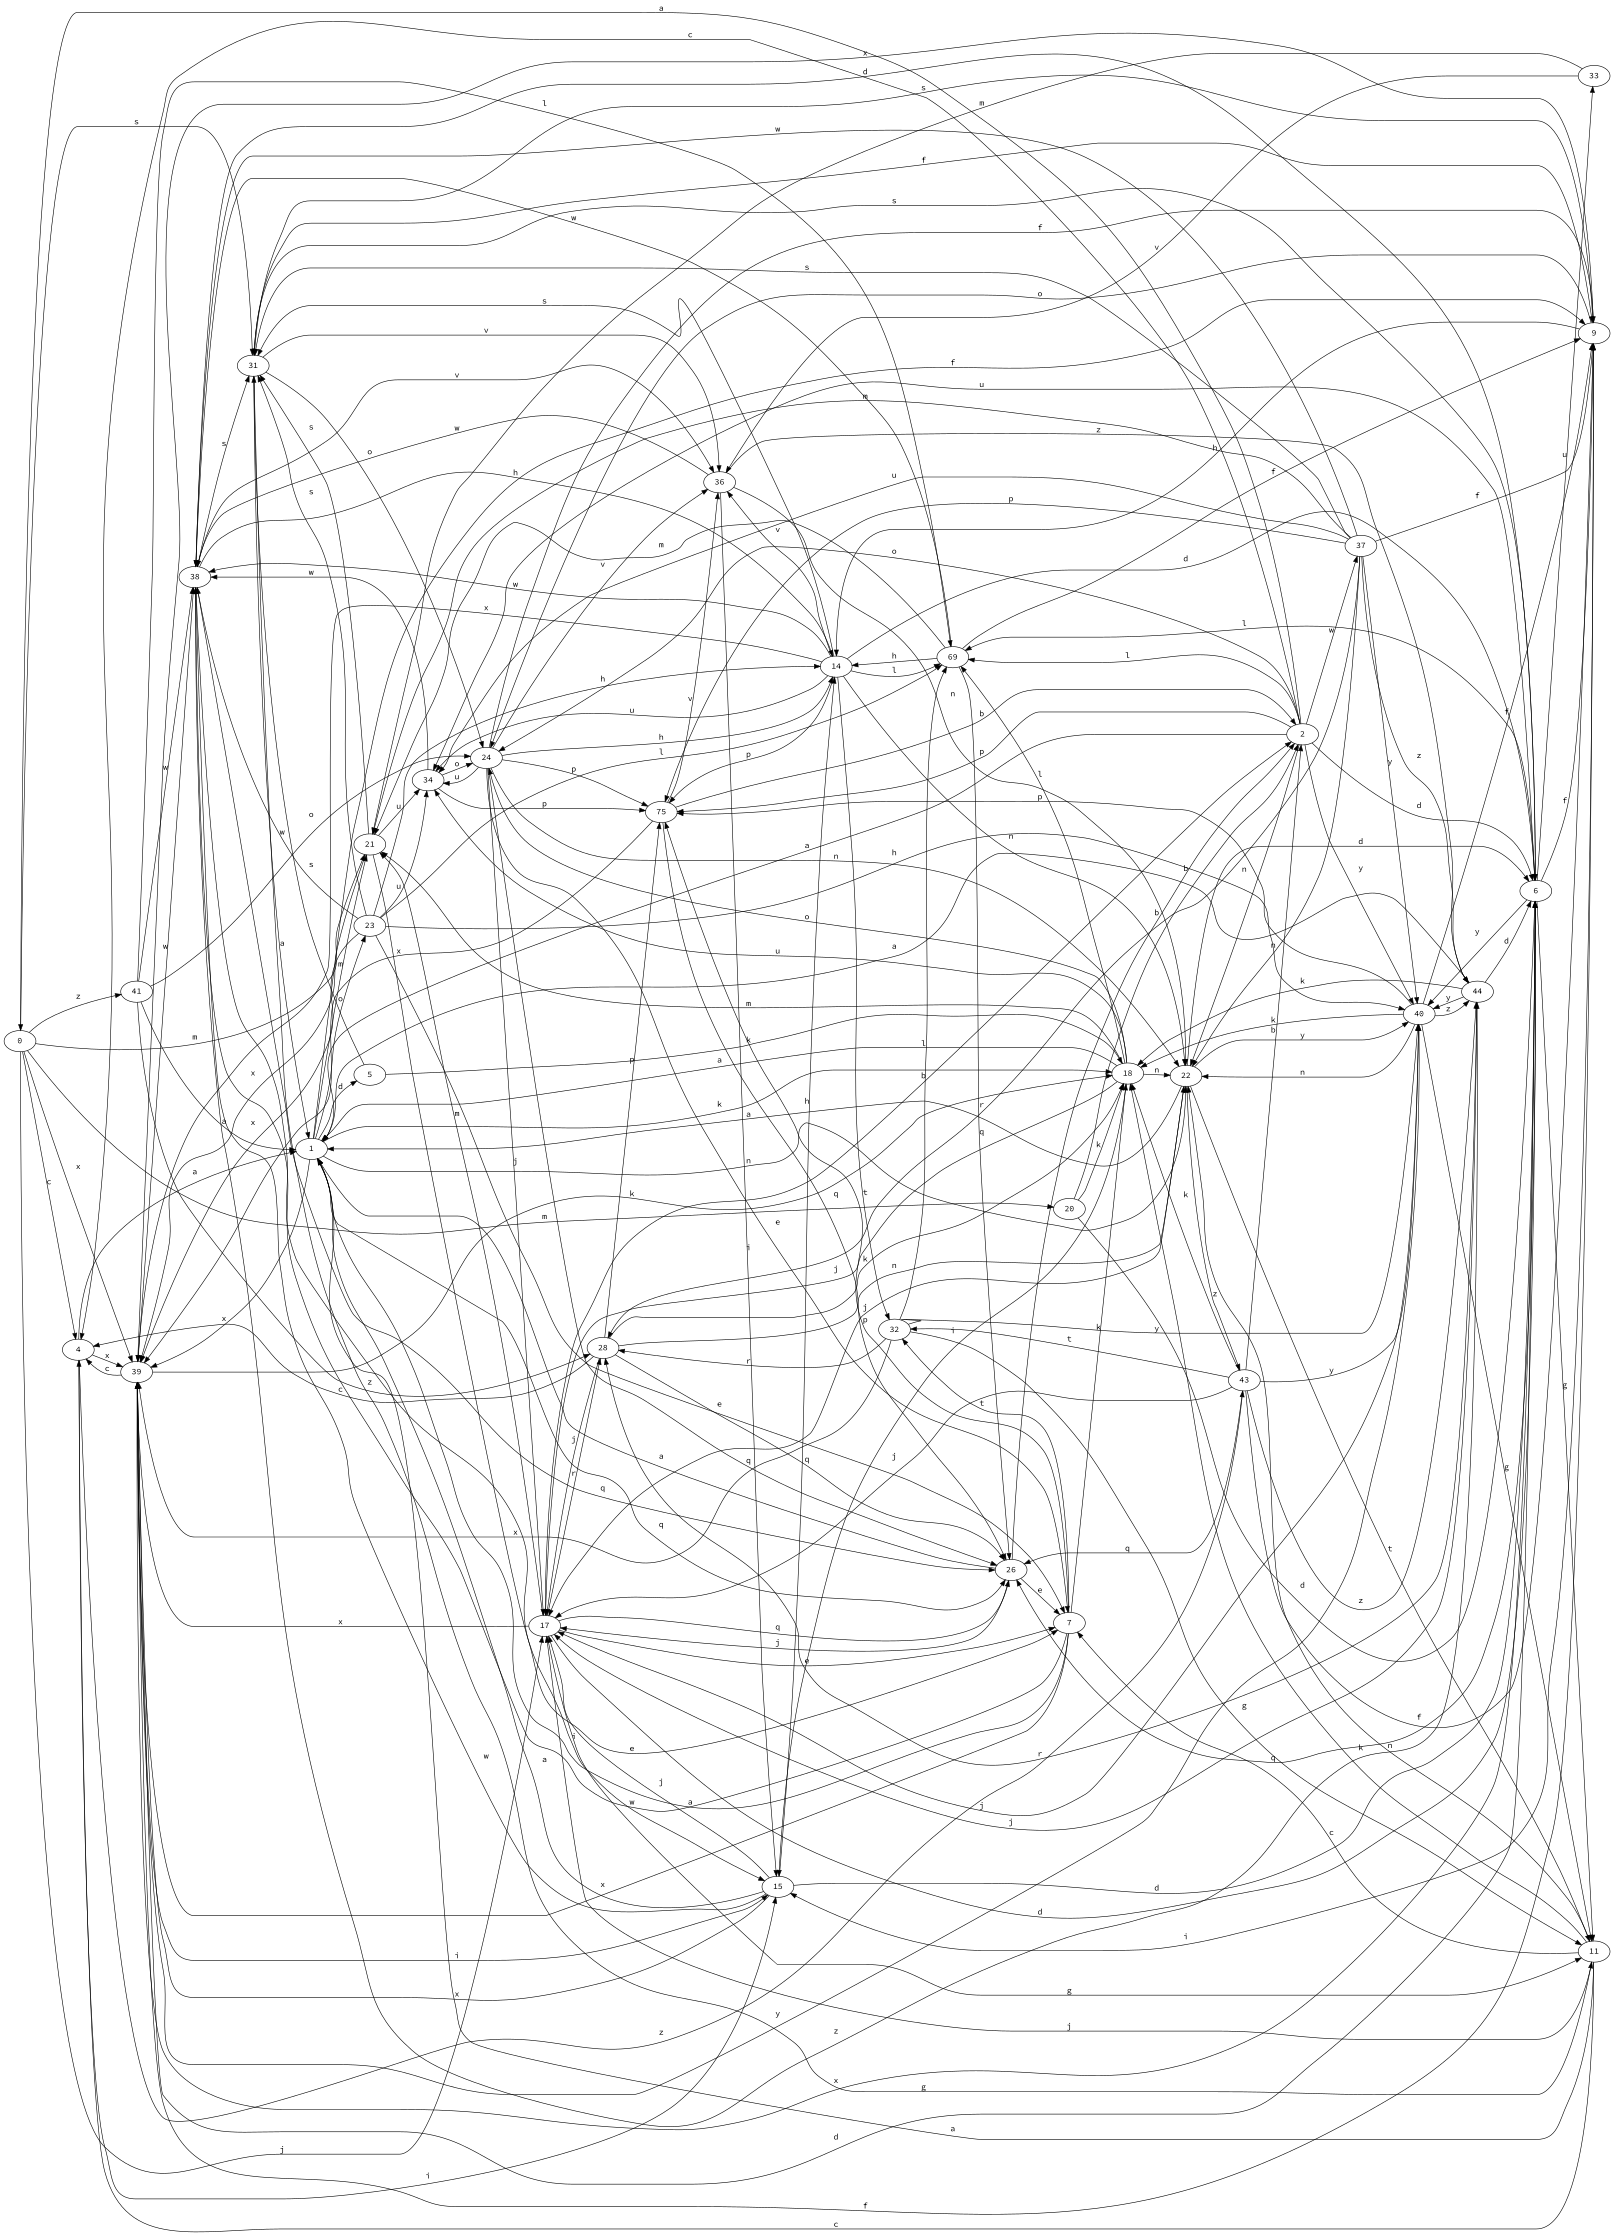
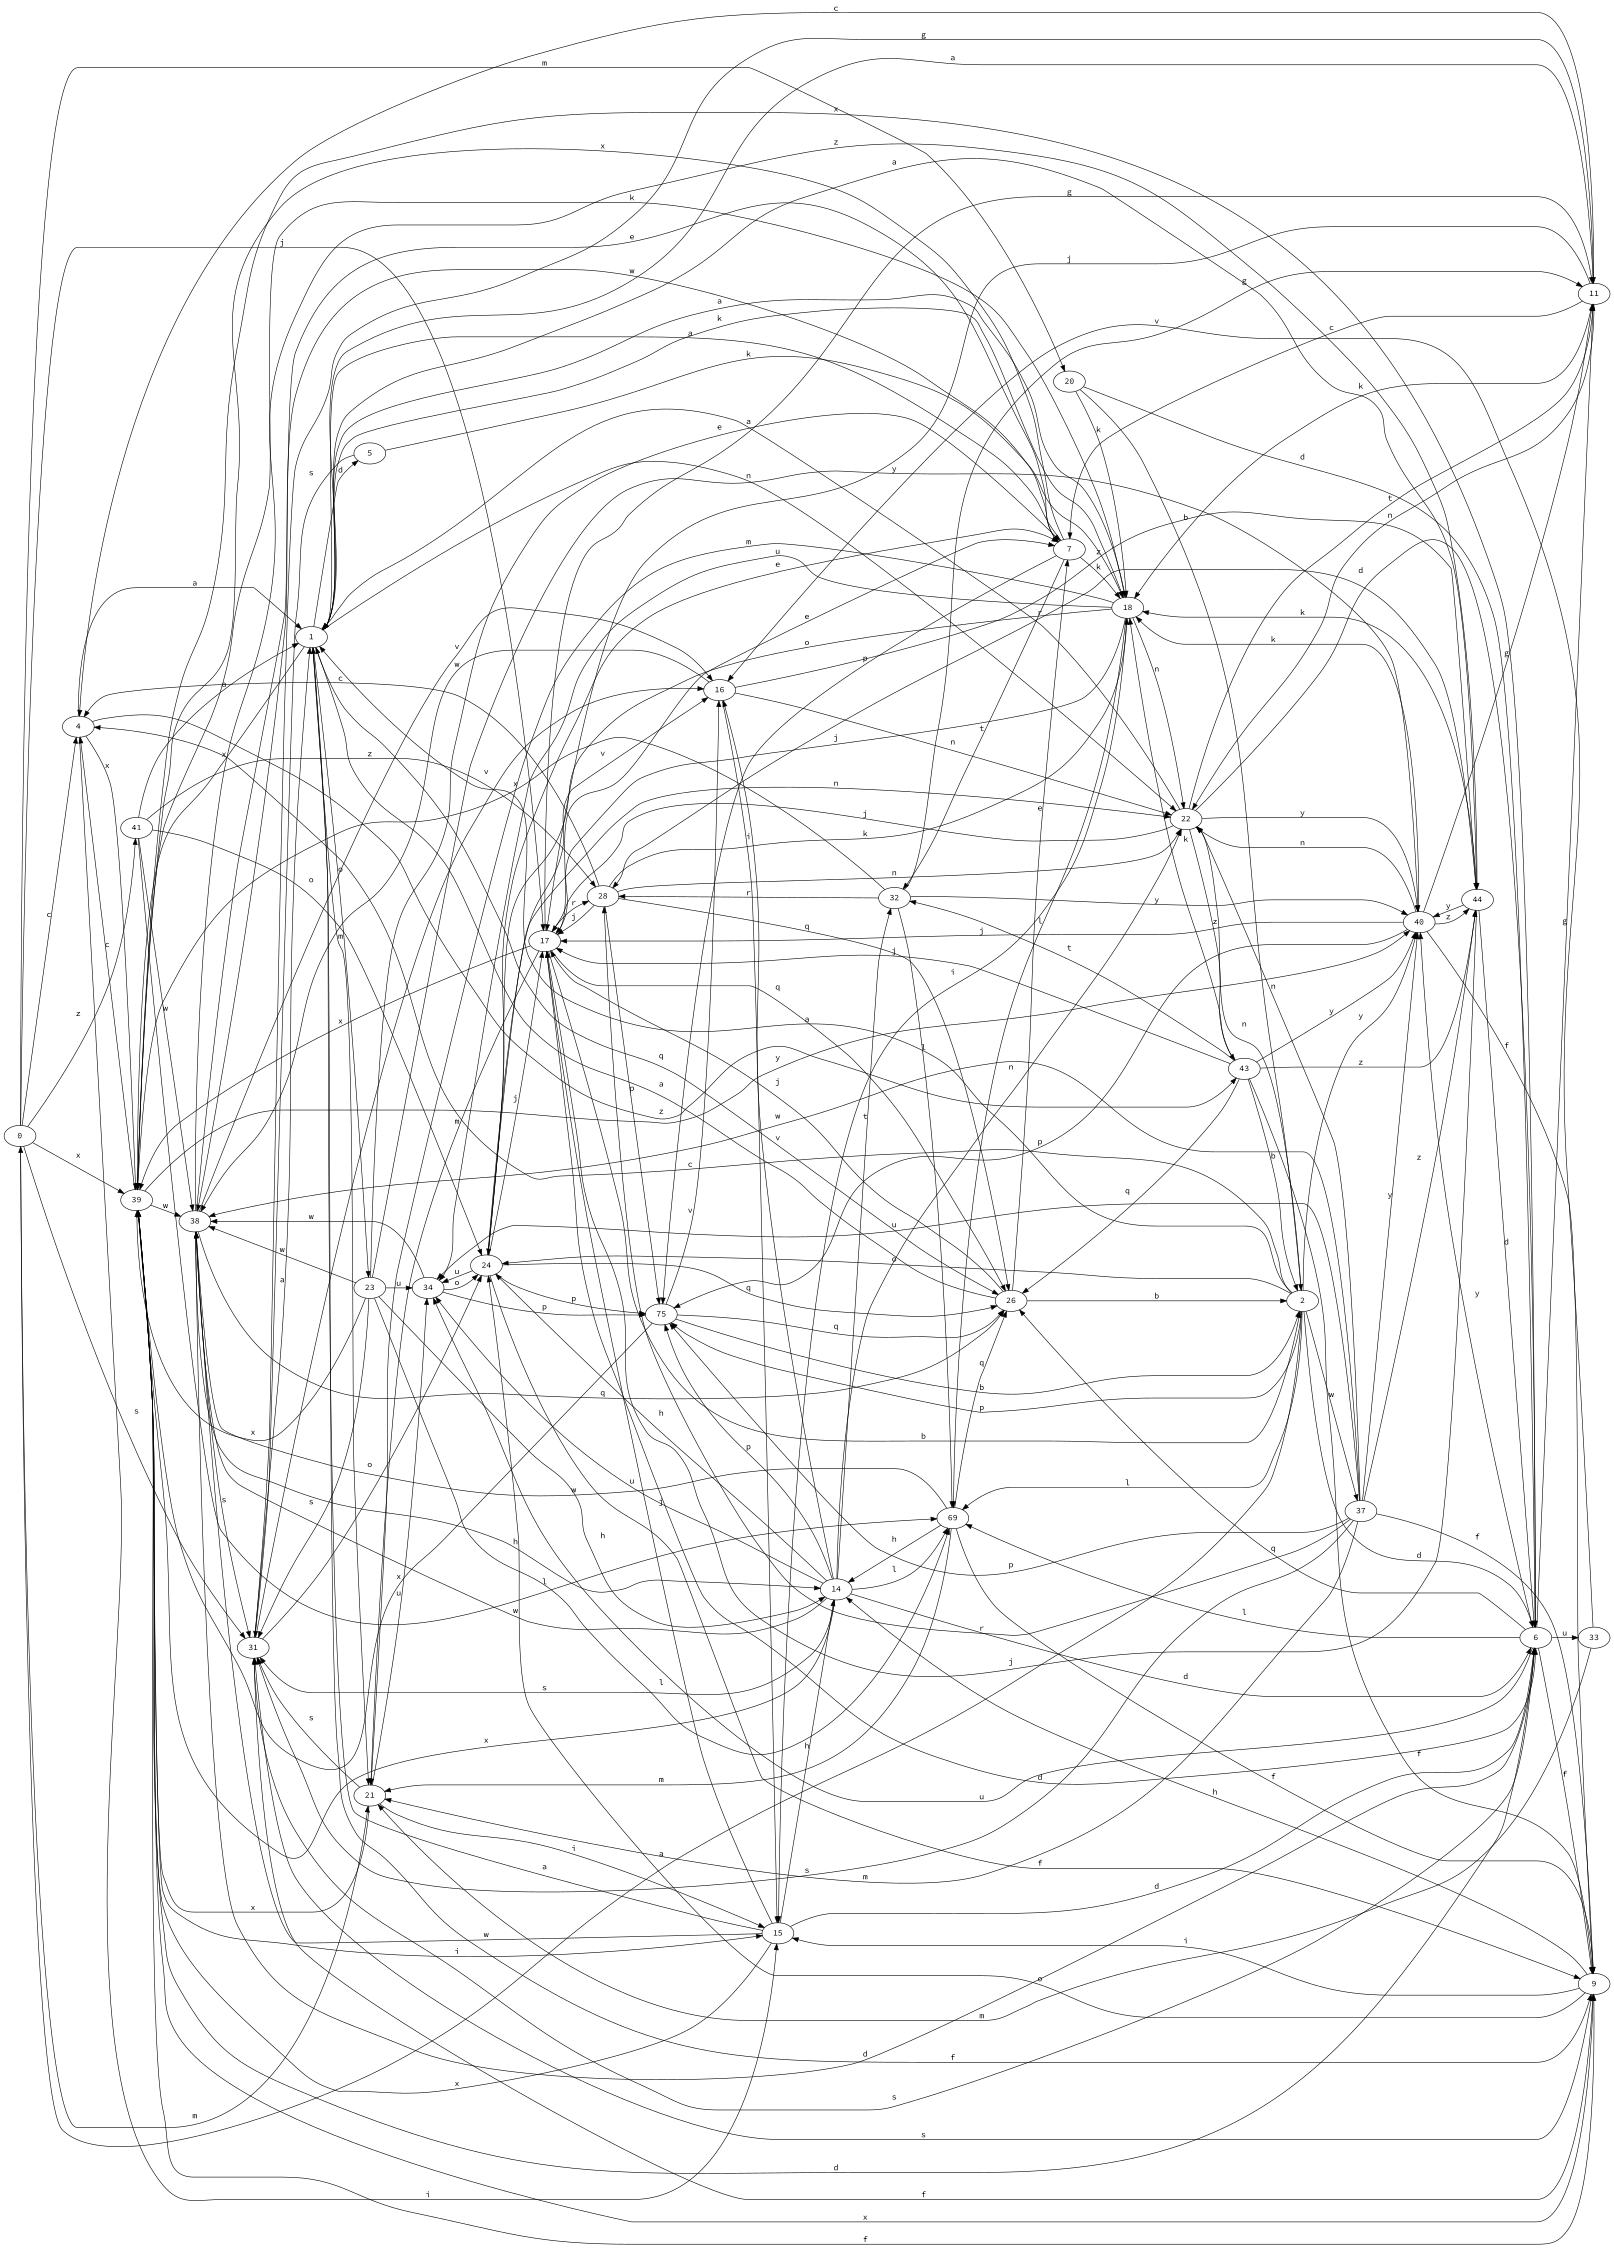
  strict digraph {
    fontname="Source Code Pro"
    rankdir=LR
    node [fontname="Source Code Pro"]
    edge [fontname="Source Code Pro"]
    0
    4
    17
    20
    21
    31
    39
    41
    1
    15
    43
    26
    2
    6
    11
    7
    28
    18
    34
    9
    24
-   36
+   36 [label=16]
    40
    38
    n25 [label=69]
    5
    22
    23
    14
    n30 [label=75]
    37
    33
    44
    32
    0 -> 4 [label=c]
    0 -> 17 [label=j]
    0 -> 20 [label=m]
    0 -> 21 [label=m]
    0 -> 31 [label=s]
    0 -> 39 [label=x]
    0 -> 41 [label=z]
    4 -> 39 [label=x]
    4 -> 1 [label=a]
    4 -> 15 [label=i]
    4 -> 43 [label=z]
    17 -> 21 [label=m]
    17 -> 39 [label=x]
    17 -> 26 [label=q]
    17 -> 2 [label=b]
    17 -> 6 [label=d]
    17 -> 11 [label=g]
    17 -> 7 [label=e]
    17 -> 28 [label=r]
    20 -> 2 [label=b]
    20 -> 6 [label=d]
    20 -> 18 [label=k]
    21 -> 31 [label=s]
    21 -> 39 [label=x]
    21 -> 15 [label=i]
    21 -> 34 [label=u]
    31 -> 1 [label=a]
    31 -> 11 [label=g]
    31 -> 9 [label=f]
    31 -> 24 [label=o]
    31 -> 36 [label=v]
    39 -> 4 [label=c]
    39 -> 15 [label=i]
    39 -> 6 [label=d]
    39 -> 18 [label=k]
    39 -> 9 [label=f]
    39 -> 40 [label=y]
    39 -> 38 [label=w]
    41 -> 1 [label=a]
    41 -> 28 [label=z]
    41 -> 24 [label=o]
    41 -> 38 [label=w]
    41 -> n25 [label=l]
    1 -> 21 [label=m]
    1 -> 39 [label=x]
    1 -> 26 [label=q]
    1 -> 18 [label=k]
    1 -> 9 [label=f]
    1 -> 5 [label=d]
    1 -> 22 [label=n]
    1 -> 23 [label=o]
    15 -> 17 [label=j]
    15 -> 39 [label=x]
    15 -> 1 [label=a]
    15 -> 6 [label=d]
    15 -> 38 [label=w]
    15 -> 14 [label=h]
    43 -> 17 [label=j]
    43 -> 26 [label=q]
    43 -> 2 [label=b]
    43 -> 18 [label=k]
    43 -> 9 [label=f]
    43 -> 40 [label=y]
    43 -> 44 [label=z]
    43 -> 32 [label=t]
    26 -> 17 [label=j]
    26 -> 1 [label=a]
    26 -> 2 [label=b]
    26 -> 7 [label=e]
    2 -> 0 [label=a]
    2 -> 4 [label=c]
    2 -> 1 [label=a]
    2 -> 6 [label=d]
    2 -> 24 [label=o]
    2 -> 40 [label=y]
    2 -> n25 [label=l]
    2 -> 22 [label=n]
    2 -> n30 [label=p]
    2 -> 37 [label=w]
    6 -> 31 [label=s]
    6 -> 39 [label=x]
    6 -> 26 [label=q]
    6 -> 11 [label=g]
    6 -> 34 [label=u]
    6 -> 9 [label=f]
    6 -> 40 [label=y]
    6 -> n25 [label=l]
    6 -> 33 [label=u]
    11 -> 4 [label=c]
    11 -> 17 [label=j]
    11 -> 1 [label=a]
    11 -> 7 [label=c]
    11 -> 18 [label=k]
    11 -> 22 [label=n]
    7 -> 39 [label=x]
    7 -> 1 [label=a]
    7 -> 18 [label=k]
    7 -> 38 [label=w]
    7 -> n30 [label=p]
    7 -> 32 [label=t]
    28 -> 4 [label=c]
    28 -> 17 [label=j]
    28 -> 26 [label=q]
    28 -> 18 [label=k]
    28 -> 22 [label=n]
    28 -> n30 [label=p]
    18 -> 17 [label=j]
    18 -> 21 [label=m]
    18 -> 1 [label=a]
    18 -> 15 [label=i]
    18 -> 34 [label=u]
    18 -> 24 [label=o]
    18 -> n25 [label=l]
    18 -> 22 [label=n]
    34 -> 24 [label=o]
    34 -> 38 [label=w]
    34 -> n30 [label=p]
    9 -> 31 [label=s]
    9 -> 39 [label=x]
    9 -> 15 [label=i]
    9 -> 24 [label=o]
    9 -> 14 [label=h]
    24 -> 17 [label=j]
    24 -> 26 [label=q]
    24 -> 7 [label=e]
    24 -> 34 [label=u]
    24 -> 9 [label=f]
    24 -> 36 [label=v]
    24 -> 22 [label=n]
-   24 -> 14 [label=h]
+   14 -> 24 [label=h]
    24 -> n30 [label=p]
    36 -> 15 [label=i]
    36 -> 38 [label=w]
    36 -> 22 [label=n]
    36 -> 44 [label=z]
    40 -> 17 [label=j]
    40 -> 11 [label=g]
    40 -> 18 [label=k]
    40 -> 9 [label=f]
    40 -> 22 [label=n]
    40 -> n30 [label=p]
    40 -> 44 [label=z]
    38 -> 31 [label=s]
    38 -> 26 [label=q]
    38 -> 6 [label=d]
    38 -> 7 [label=e]
    38 -> 36 [label=v]
    38 -> 14 [label=h]
    38 -> 44 [label=z]
    n25 -> 21 [label=m]
    n25 -> 26 [label=q]
    n25 -> 9 [label=f]
    n25 -> 38 [label=w]
    n25 -> 14 [label=h]
    5 -> 31 [label=s]
    5 -> 18 [label=k]
    22 -> 17 [label=j]
    22 -> 1 [label=a]
    22 -> 43 [label=z]
    22 -> 6 [label=d]
    22 -> 11 [label=t]
    22 -> 40 [label=y]
    23 -> 31 [label=s]
    23 -> 39 [label=x]
    23 -> 7 [label=e]
    23 -> 34 [label=u]
-   23 -> 40 [label=h]
+   23 -> 40 [label=y]
    23 -> 38 [label=w]
    23 -> n25 [label=l]
    23 -> 14 [label=h]
    14 -> 31 [label=s]
    14 -> 39 [label=x]
    14 -> 6 [label=d]
    14 -> 34 [label=u]
    14 -> 36 [label=v]
    14 -> 38 [label=w]
    14 -> n25 [label=l]
    14 -> 22 [label=n]
    14 -> n30 [label=p]
    14 -> 32 [label=t]
    n30 -> 39 [label=x]
    n30 -> 26 [label=q]
    n30 -> 2 [label=b]
    n30 -> 36 [label=v]
    37 -> 21 [label=m]
    37 -> 31 [label=s]
    37 -> 28 [label=r]
    37 -> 34 [label=u]
    37 -> 9 [label=f]
    37 -> 40 [label=y]
    37 -> 38 [label=w]
    37 -> 22 [label=n]
    37 -> n30 [label=p]
    37 -> 44 [label=z]
    33 -> 21 [label=m]
    33 -> 36 [label=v]
    44 -> 17 [label=j]
    44 -> 1 [label=a]
    44 -> 6 [label=d]
    44 -> 28 [label=r]
    44 -> 18 [label=k]
    44 -> 40 [label=y]
    32 -> 39 [label=x]
    32 -> 11 [label=g]
    32 -> 28 [label=r]
    32 -> 40 [label=y]
    32 -> n25 [label=l]
  }
